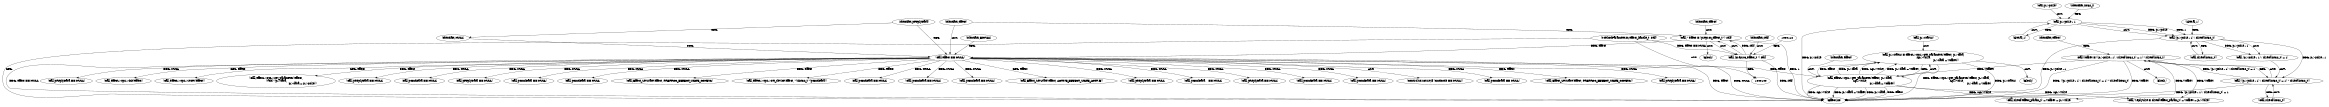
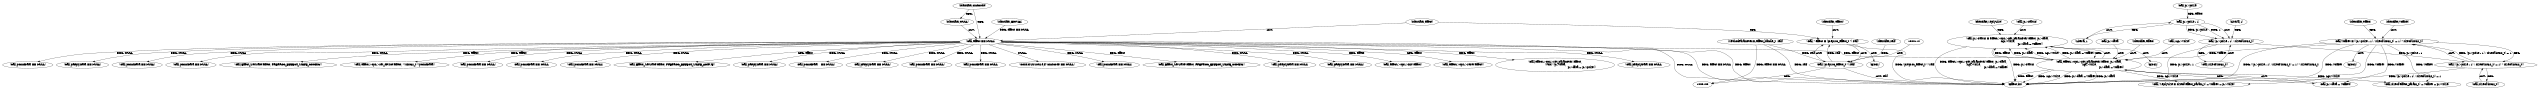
  digraph {
    n1 [label="(Call,p->status = effect->ops->get_parameter(effect, p->data,\n &p->vsize,\n                                                       p->data + voffset))"]
    n2 [label="(Call,effect->ops->get_parameter(effect, p->data,\n &p->vsize,\n                                                       p->data + voffset))"]
    n3 [label="(Effect,int)"]
    n4 [label="(Block,)"]
    n5 [label="(Call,*replySize = sizeof(effect_param_t) + voffset + p->vsize)"]
+   n6 [label="(Call,p->data + voffset)"]
    n7 [label="(Call,sizeof(effect_param_t) + voffset + p->vsize)"]
    n8 [label="(Call,effect == NULL)"]
    n9 [label="(Call,pReplyData == NULL)"]
    n10 [label="(Call,effect->ops->init(effect))"]
    n11 [label="(Call,effect->ops->reset(effect))"]
    n12 [label="(Call,effect->ops->set_parameter(effect,\n (void *)p->data,\n                                                                p->data + p->psize))"]
    n13 [label="(Call,pReplyData == NULL)"]
    n14 [label="(Call,pCmdData == NULL)"]
    n15 [label="(Call,pReplyData == NULL)"]
    n16 [label="(Call,pCmdData == NULL)"]
    n17 [label="(Call,pCmdData == NULL)"]
    n18 [label="(Call,Effect_SetState(effect, PREPROC_EFFECT_STATE_CONFIG))"]
    n19 [label="(Call,effect->ops->set_device(effect, *(uint32_t *)pCmdData))"]
    n20 [label="(Call,pCmdData == NULL)"]
    n21 [label="(Call,pCmdData == NULL)"]
    n22 [label="(Call,pCmdData == NULL)"]
-   n23 [label="(Call,Effect_SetState(effect, ACTIVE_EFFECT_STATE_ACTIVE))"]
+   n23 [label="(Call,Effect_SetState(effect, PREPROC_EFFECT_STATE_ACTIVE))"]
    n24 [label="(Call,pReplyData == NULL)"]
    n25 [label="(Call,pCmdData    == NULL)"]
    n26 [label="(Call,pReplyData == NULL)"]
    n27 [label="(Call,pCmdData == NULL)"]
    n28 [label="(Call,pCmdData == NULL)"]
    n29 [label="(ControlStructure,if (cmdCode == NULL))"]
    n30 [label="(Call,pCmdData == NULL)"]
    n31 [label="(Call,Effect_SetState(effect, PREPROC_EFFECT_STATE_CONFIG))"]
    n32 [label="(Call,pReplyData == NULL)"]
    n33 [label="(Identifier,NULL)"]
    n34 [label="(Call,* effect = (preproc_effect_t *) self)"]
    n35 [label="(Call,(preproc_effect_t *) self)"]
    n36 [label="(Block,)"]
    1000100
    n38 [label="(Identifier,self)"]
    n39 [label="(MethodParameterIn,effect_handle_t  self)"]
    n40 [label="(Call,voffset = ((p->psize - 1) / sizeof(int32_t) + 1) * sizeof(int32_t))"]
    n41 [label="(Call,((p->psize - 1) / sizeof(int32_t) + 1) * sizeof(int32_t))"]
    n42 [label="(Block,)"]
    n43 [label="(Call,sizeof(int32_t))"]
    n44 [label="(Call,(p->psize - 1) / sizeof(int32_t))"]
-   n45 [label="(Call,(p->psize - 1) / sizeof(int32_t) + 1)"]
    n46 [label="(Call,sizeof(int32_t))"]
    n47 [label="(Call,p->psize - 1)"]
    n48 [label="(Literal,1)"]
-   n49 [label="(Identifier,pReplyData)"]
+   n49 [label="(Identifier,cmdCode)"]
    n50 [label="(Identifier,effect)"]
    n51 [label="(Literal,1)"]
    n52 [label="(Call,p->psize)"]
    n53 [label="(Identifier,EINVAL)"]
-   n54 [label="(Identifier,int32_t)"]
    n55 [label="(Identifier,effect)"]
+   n56 [label="(Identifier,replySize)"]
+   n57 [label="(Call,p->data)"]
    n58 [label="(Call,p->status)"]
    n59 [label="(Identifier,effect)"]
+   n60 [label="(Call,&p->vsize)"]
+   n61 [label="(Identifier,voffset)"]
    n62 [label="(Identifier,effect)"]
    1000112
    n1 -> n2 [label="CFG: "]
    n1 -> n3 [label="DDG: effect->ops->get_parameter(effect, p->data,\n &p->vsize,\n                                                       p->data + voffset)"]
    n1 -> n3 [label="DDG: p->status"]
    n1 -> n4 [label="AST: "]
    n2 -> n1 [label="AST: "]
    n2 -> n1 [label="DDG: effect"]
    n2 -> n1 [label="DDG: p->data"]
    n2 -> n1 [label="DDG: &p->vsize"]
    n2 -> n1 [label="DDG: p->data + voffset"]
    n2 -> n3 [label="DDG: &p->vsize"]
    n2 -> n3 [label="DDG: p->data + voffset"]
    n2 -> n3 [label="DDG: p->data"]
    n2 -> n3 [label="DDG: effect"]
    n2 -> n5 [label="DDG: &p->vsize"]
+   n2 -> n6 [label="CFG: "]
    n2 -> n7 [label="DDG: &p->vsize"]
+   n6 -> n2 [label="AST: "]
    n8 -> n2 [label="DDG: effect"]
    n8 -> n3 [label="DDG: effect == NULL"]
    n8 -> n3 [label="DDG: effect"]
    n8 -> n3 [label="DDG: NULL"]
    n8 -> n9 [label="DDG: NULL"]
-   n8 -> n10 [label="CFG: effect"]
+   n8 -> n10 [label="DDG: effect"]
    n8 -> n11 [label="CFG: effect"]
    n8 -> n12 [label="DDG: effect"]
    n8 -> n13 [label="DDG: NULL"]
    n8 -> n14 [label="DDG: NULL"]
    n8 -> n15 [label="DDG: NULL"]
    n8 -> n16 [label="DDG: NULL"]
    n8 -> n17 [label="DDG: NULL"]
    n8 -> n18 [label="DDG: effect"]
    n8 -> n19 [label="DDG: effect"]
    n8 -> n20 [label="DDG: NULL"]
    n8 -> n21 [label="DDG: NULL"]
    n8 -> n22 [label="DDG: NULL"]
    n8 -> n23 [label="CFG: effect"]
    n8 -> n24 [label="DDG: NULL"]
    n8 -> n25 [label="DDG: NULL"]
    n8 -> n26 [label="DDG: NULL"]
    n8 -> n27 [label="DDG: NULL"]
    n8 -> n28 [label="DDG: NULL"]
-   n8 -> n29 [label="AST: "]
+   n8 -> n29 [label="NULL: "]
    n8 -> n30 [label="DDG: NULL"]
    n8 -> n31 [label="DDG: effect"]
    n8 -> n32 [label="DDG: NULL"]
-   n33 -> n8 [label="DDG: "]
-   n34 -> n3 [label="DDG: 1"]
-   n34 -> n8 [label="DDG: effect"]
+   n33 -> n8 [label="AST: "]
+   n34 -> n3 [label="DDG: (preproc_effect_t *) self"]
    n34 -> n35 [label="AST: "]
    n34 -> n36 [label="AST: "]
-   n35 -> n3 [label="DDG: self"]
+   n35 -> n3 [label="AST: self"]
    n35 -> n34 [label="AST: "]
    n35 -> n34 [label="DDG: self"]
    n35 -> 1000100 [label="CFG: "]
-   n38 -> n35 [label="AST: "]
-   n39 -> n3 [label="CFG: "]
-   n39 -> n35 [label="DDG: effect == NULL"]
-   n39 -> 1000100 [label="AST: "]
+   n38 -> n35 [label="DDG: "]
+   n39 -> n3 [label="DDG: self"]
+   n39 -> n35 [label="DDG: self"]
+   n39 -> 1000100 [label="DDG: effect == NULL"]
    n40 -> n2 [label="DDG: voffset"]
    n40 -> n3 [label="DDG: ((p->psize - 1) / sizeof(int32_t) + 1) * sizeof(int32_t)"]
    n40 -> n3 [label="DDG: voffset"]
    n40 -> n5 [label="DDG: voffset"]
+   n40 -> n6 [label="DDG: voffset"]
    n40 -> n7 [label="DDG: voffset"]
    n40 -> n41 [label="CFG: "]
    n40 -> n42 [label="AST: "]
    n41 -> n3 [label="DDG: (p->psize - 1) / sizeof(int32_t) + 1"]
    n41 -> n40 [label="AST: "]
    n41 -> n40 [label="DDG: (p->psize - 1) / sizeof(int32_t) + 1"]
    n41 -> n43 [label="CFG: "]
    n43 -> n41 [label="AST: "]
    n44 -> n3 [label="DDG: p->psize - 1"]
    n44 -> n41 [label="DDG: p->psize - 1"]
-   n44 -> n45 [label="AST: "]
-   n44 -> n45 [label="DDG: p->psize - 1"]
    n44 -> n46 [label="CFG: "]
-   n45 -> n41 [label="AST: "]
    n46 -> n44 [label="AST: "]
-   n47 -> n3 [label="DDG: p->psize"]
    n47 -> n44 [label="AST: "]
    n47 -> n44 [label="DDG: p->psize"]
    n47 -> n44 [label="DDG: 1"]
    n47 -> n48 [label="CFG: "]
    n48 -> n47 [label="AST: "]
    n49 -> n8 [label="CFG: "]
    n49 -> n33 [label="CFG: "]
    n50 -> n40 [label="CFG: "]
    n51 -> n44 [label="CFG: "]
-   n52 -> n47 [label="AST: "]
-   n53 -> n8 [label="CFG: "]
-   n54 -> n47 [label="CFG: "]
+   n52 -> n47 [label="CFG: effect"]
+   n53 -> n8 [label="DDG: effect == NULL"]
    n55 -> n34 [label="AST: "]
+   n56 -> n1 [label="CFG: "]
+   n57 -> n2 [label="AST: "]
    n58 -> n1 [label="AST: "]
    n59 -> n2 [label="AST: "]
+   n60 -> n2 [label="AST: "]
+   n61 -> n40 [label="AST: "]
    n62 -> n8 [label="AST: "]
    n62 -> n34 [label="CFG: "]
-   1000112 -> n35 [label="CFG: "]
+   1000112 -> n35 [label="AST: "]
  }
